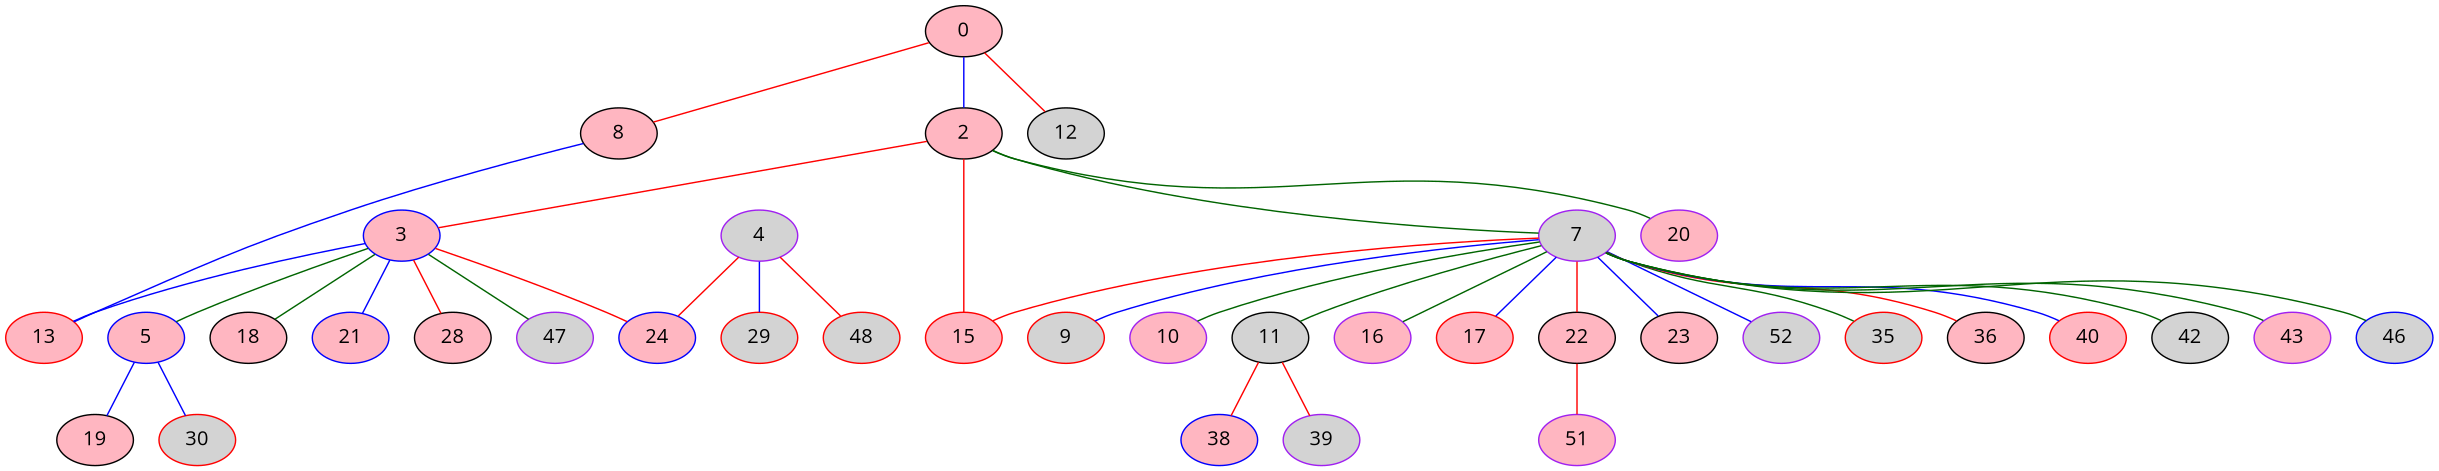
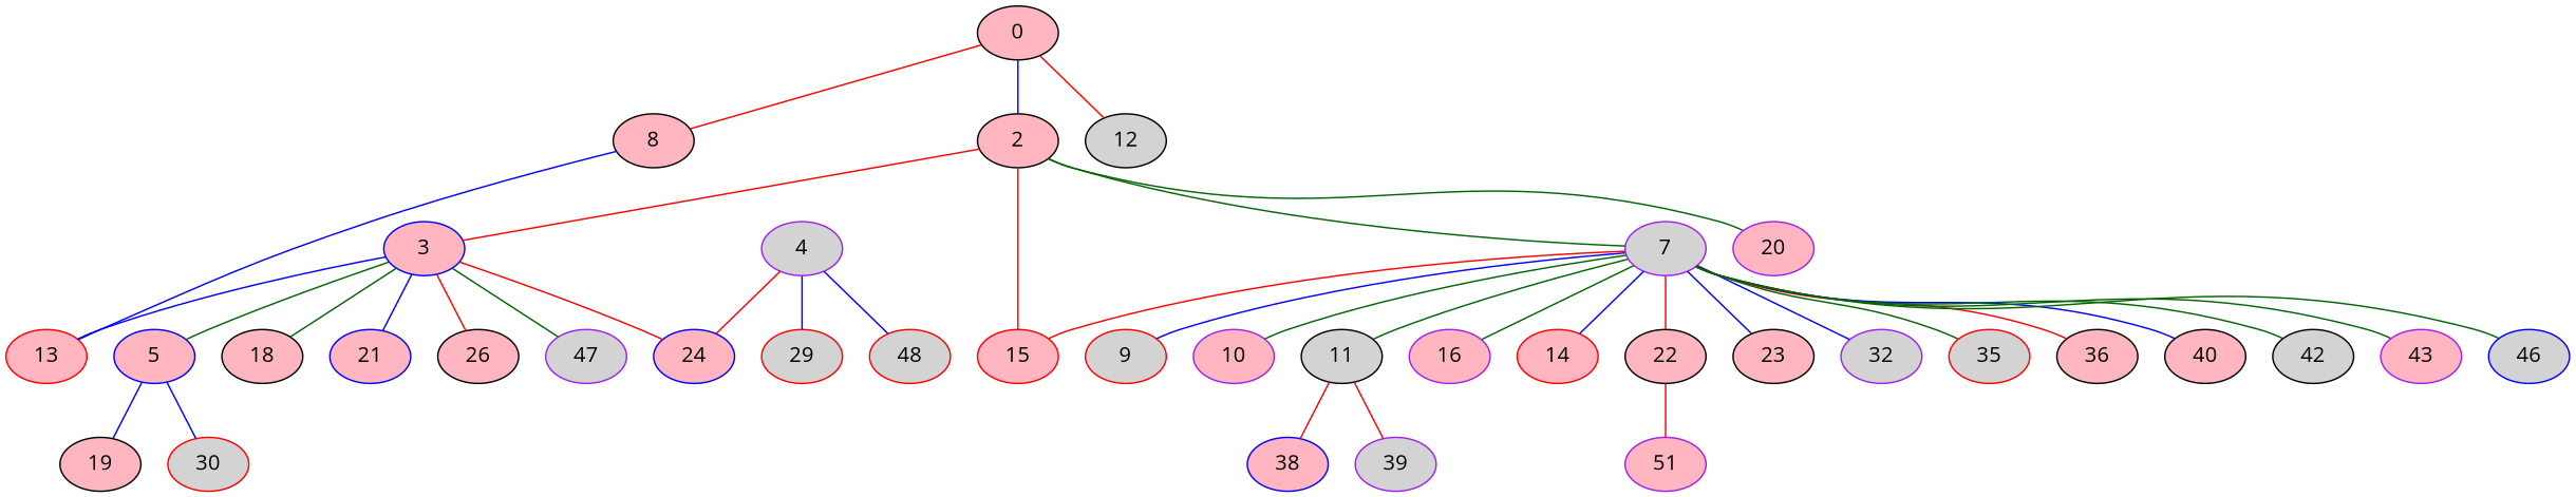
  graph {
    fontname="Open Sans"
    node [color=black fillcolor=lightpink fontname="Open Sans" style=filled]
    edge [color=red fontname="Open Sans"]
    n1 [label=0 super="+33"]
    2 [super="+34"]
    8 [super="+37"]
    12 [fillcolor=lightgrey]
    3 [color=blue super="+14"]
    7 [color=purple fillcolor=lightgrey super="+41"]
    15 [color=red super="+25"]
    20 [color=purple]
    13 [color=red]
    5 [color=blue super="+52"]
    18
    21 [color=blue]
-   26 [label=28]
+   26
    47 [color=purple fillcolor=lightgrey super="+50"]
    24 [color=blue super="+31"]
    9 [color=red fillcolor=lightgrey]
    10 [color=purple]
    11 [fillcolor=lightgrey super="+45"]
    16 [color=purple]
-   17 [color=red]
+   17 [color=red label=14]
    22 [super="+27"]
    23
-   32 [color=purple fillcolor=lightgrey label=52]
+   32 [color=purple fillcolor=lightgrey]
    35 [color=red fillcolor=lightgrey]
    36
-   40 [color=red]
+   40
    42 [fillcolor=lightgrey]
    43 [color=purple]
    46 [color=blue fillcolor=lightgrey]
    4 [color=purple fillcolor=lightgrey super="+6"]
    29 [color=red fillcolor=lightgrey super="+49"]
    48 [color=red fillcolor=lightgrey]
    19 [super="+28"]
    30 [color=red fillcolor=lightgrey]
    38 [color=blue super="+44"]
    39 [color=purple fillcolor=lightgrey]
    51 [color=purple]
    n1 -- 2 [color=blue]
    n1 -- 8
    n1 -- 12
    2 -- 3
    2 -- 7 [color=darkgreen]
    2 -- 15
    2 -- 20 [color=darkgreen]
    8 -- 13 [color=blue]
    3 -- 13 [color=blue]
    3 -- 5 [color=darkgreen]
    3 -- 18 [color=darkgreen]
    3 -- 21 [color=blue]
    3 -- 26
    3 -- 47 [color=darkgreen]
    3 -- 24
    7 -- 15
    7 -- 9 [color=blue]
    7 -- 10 [color=darkgreen]
    7 -- 11 [color=darkgreen]
    7 -- 16 [color=darkgreen]
    7 -- 17 [color=blue]
    7 -- 22
    7 -- 23 [color=blue]
    7 -- 32 [color=blue]
    7 -- 35 [color=darkgreen]
    7 -- 36
    7 -- 40 [color=blue]
    7 -- 42 [color=darkgreen]
    7 -- 43 [color=darkgreen]
    7 -- 46 [color=darkgreen]
    5 -- 19 [color=blue]
    5 -- 30 [color=blue]
    11 -- 38
    11 -- 39
    22 -- 51
    4 -- 24
    4 -- 29 [color=blue]
-   4 -- 48
+   4 -- 48 [color=blue]
  }
